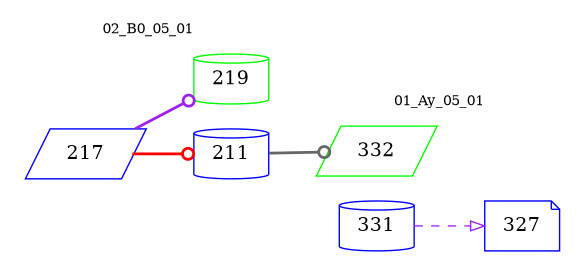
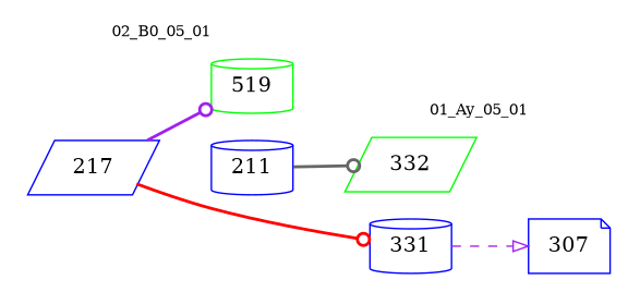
  digraph {
    fontname="DejaVu Serif"
    rankdir=LR
    node [color=blue fontname="DejaVu Serif" shape=cylinder]
    edge [arrowhead=odot color=purple fontname="DejaVu Serif" style=bold]
    n1 [label=331]
-   n2 [label=327 shape=note]
+   n2 [label=307 shape=note]
    n3 [color=green label=332 shape=parallelogram]
    n4 [label=217 shape=parallelogram]
    n5 [label=211]
-   n6 [color=green label=219]
+   n6 [color=green label=519]
    subgraph cluster_1 {
      color=white
      fontsize=10
      label="01_Ay_05_01"
      n1
      n2
      n3
    }
    subgraph cluster_2 {
      color=white
      fontsize=10
      label="02_B0_05_01"
      n4
      n5
      n6
    }
    n1 -> n2 [arrowhead=onormal style=dashed]
-   n4 -> n5 [color=red]
+   n4 -> n1 [color=red]
    n4 -> n6
    n5 -> n3 [color=gray40]
  }
